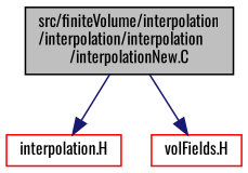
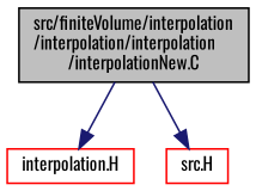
  digraph {
    fontname=Oswald
    node [color=red fontname=Oswald fontsize=10 shape=record]
    edge [color=midnightblue fontname=Oswald fontsize=10 labelfontname=FreeSans labelfontsize=10 style=solid]
    n1 [color=black fillcolor=grey75 fontcolor=black height=0.2 label="src/finiteVolume/interpolation\l/interpolation/interpolation\l/interpolationNew.C" style=filled width=0.4]
    n2 [height=0.2 label="interpolation.H" width=0.4]
-   n3 [height=0.2 label="volFields.H" width=0.4]
+   n3 [height=0.2 label="src.H" width=0.4]
    n1 -> n2
    n1 -> n3
  }
